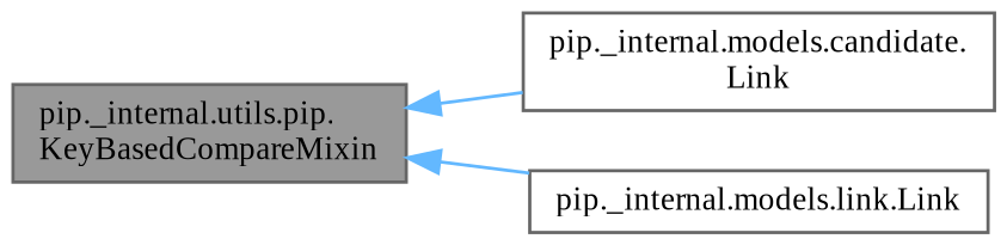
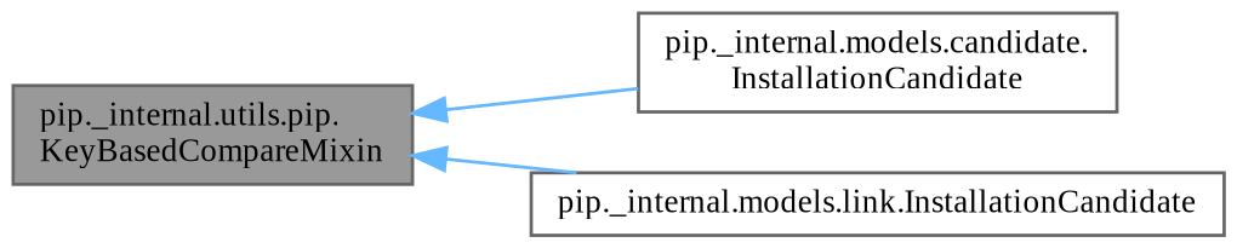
  digraph {
    fontname="Liberation Serif"
    rankdir=LR
    node [color=gray40 fillcolor=white fontname="Liberation Serif" fontsize=10 shape=box style=filled]
    edge [color=steelblue1 dir=back fontname="Liberation Serif" fontsize=10 labelfontname=Helvetica labelfontsize=10 style=solid]
    n1 [fillcolor=grey60 fontcolor=black height=0.2 label="pip._internal.utils.pip.\lKeyBasedCompareMixin" width=0.4]
-   n2 [height=0.2 label="pip._internal.models.candidate.\lLink" width=0.4]
-   n3 [height=0.2 label="pip._internal.models.link.Link" width=0.4]
+   n2 [height=0.2 label="pip._internal.models.candidate.\lInstallationCandidate" width=0.4]
+   n3 [height=0.2 label="pip._internal.models.link.InstallationCandidate" width=0.4]
    n1 -> n2
    n1 -> n3
  }
